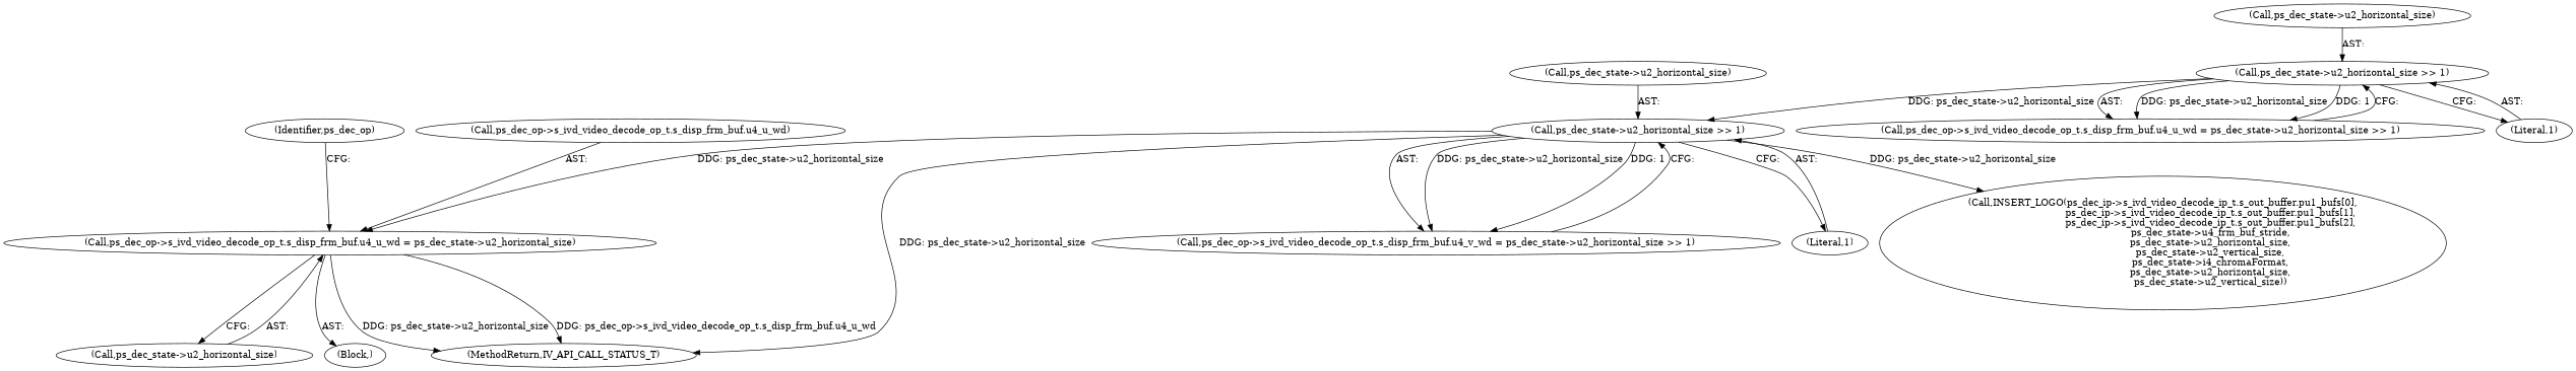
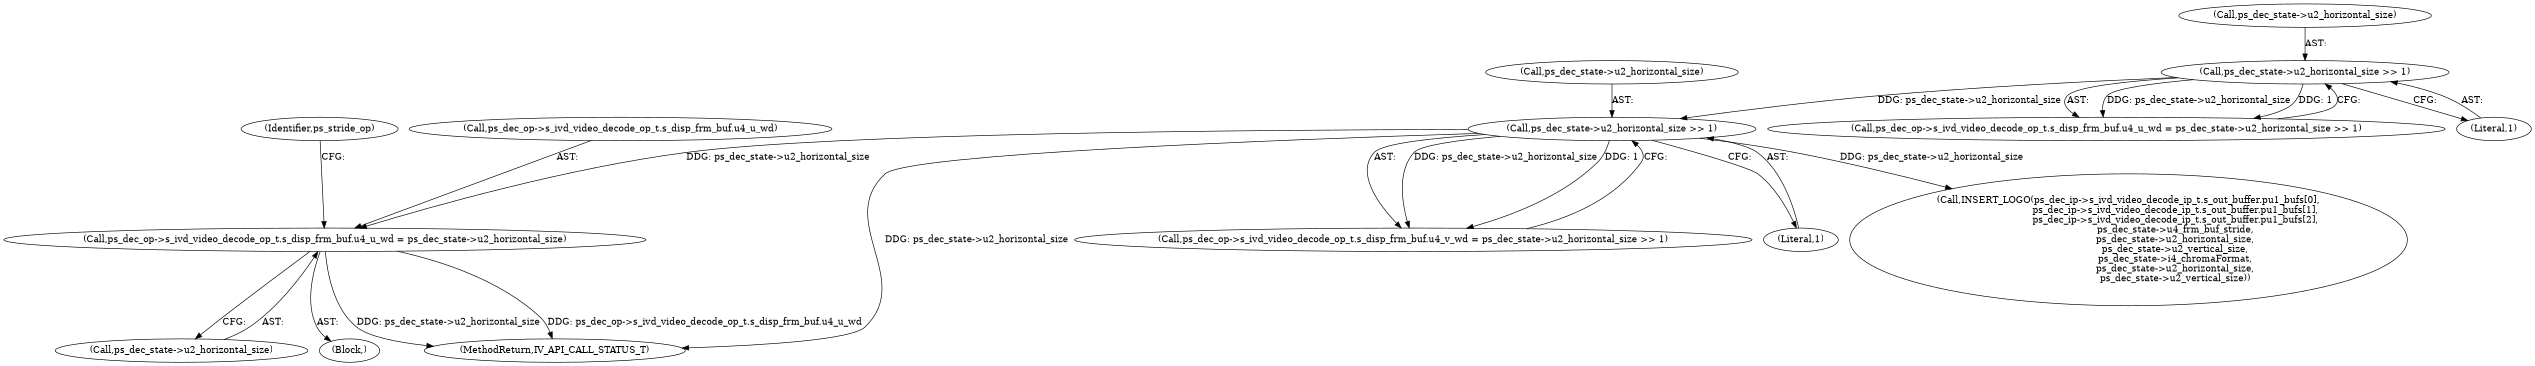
  digraph {
    n1 [label="(Call,ps_dec_op->s_ivd_video_decode_op_t.s_disp_frm_buf.u4_u_wd = ps_dec_state->u2_horizontal_size)"]
    n2 [label="(Call,ps_dec_state->u2_horizontal_size)"]
    n3 [label="(Block,)"]
    n4 [label="(MethodReturn,IV_API_CALL_STATUS_T)"]
    n5 [label="(Call,ps_dec_state->u2_horizontal_size >> 1)"]
    n6 [label="(Call,ps_dec_op->s_ivd_video_decode_op_t.s_disp_frm_buf.u4_v_wd = ps_dec_state->u2_horizontal_size >> 1)"]
    n7 [label="(Literal,1)"]
    n8 [label="(Call,INSERT_LOGO(ps_dec_ip->s_ivd_video_decode_ip_t.s_out_buffer.pu1_bufs[0],\n                                ps_dec_ip->s_ivd_video_decode_ip_t.s_out_buffer.pu1_bufs[1],\n                                ps_dec_ip->s_ivd_video_decode_ip_t.s_out_buffer.pu1_bufs[2],\n                                ps_dec_state->u4_frm_buf_stride,\n                                ps_dec_state->u2_horizontal_size,\n                                ps_dec_state->u2_vertical_size,\n                                ps_dec_state->i4_chromaFormat,\n                                ps_dec_state->u2_horizontal_size,\n                                ps_dec_state->u2_vertical_size))"]
    n9 [label="(Call,ps_dec_state->u2_horizontal_size >> 1)"]
    n10 [label="(Call,ps_dec_op->s_ivd_video_decode_op_t.s_disp_frm_buf.u4_u_wd = ps_dec_state->u2_horizontal_size >> 1)"]
    n11 [label="(Literal,1)"]
-   n12 [label="(Identifier,ps_dec_op)"]
+   n12 [label="(Identifier,ps_stride_op)"]
    n13 [label="(Call,ps_dec_state->u2_horizontal_size)"]
    n14 [label="(Call,ps_dec_state->u2_horizontal_size)"]
    n15 [label="(Call,ps_dec_op->s_ivd_video_decode_op_t.s_disp_frm_buf.u4_u_wd)"]
    n1 -> n2 [label="CFG: "]
    n1 -> n3 [label="AST: "]
    n1 -> n4 [label="DDG: ps_dec_state->u2_horizontal_size"]
    n1 -> n4 [label="DDG: ps_dec_op->s_ivd_video_decode_op_t.s_disp_frm_buf.u4_u_wd"]
    n2 -> n1 [label="AST: "]
    n5 -> n1 [label="DDG: ps_dec_state->u2_horizontal_size"]
    n5 -> n4 [label="DDG: ps_dec_state->u2_horizontal_size"]
    n5 -> n6 [label="AST: "]
    n5 -> n6 [label="DDG: ps_dec_state->u2_horizontal_size"]
    n5 -> n6 [label="DDG: 1"]
    n5 -> n7 [label="CFG: "]
    n5 -> n8 [label="DDG: ps_dec_state->u2_horizontal_size"]
    n6 -> n5 [label="CFG: "]
    n7 -> n5 [label="AST: "]
    n9 -> n5 [label="DDG: ps_dec_state->u2_horizontal_size"]
    n9 -> n10 [label="AST: "]
    n9 -> n10 [label="DDG: ps_dec_state->u2_horizontal_size"]
    n9 -> n10 [label="DDG: 1"]
    n9 -> n11 [label="CFG: "]
    n10 -> n9 [label="CFG: "]
    n11 -> n9 [label="AST: "]
    n12 -> n1 [label="CFG: "]
    n13 -> n5 [label="AST: "]
    n14 -> n9 [label="AST: "]
    n15 -> n1 [label="AST: "]
  }
